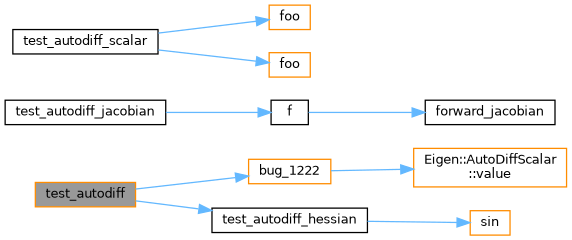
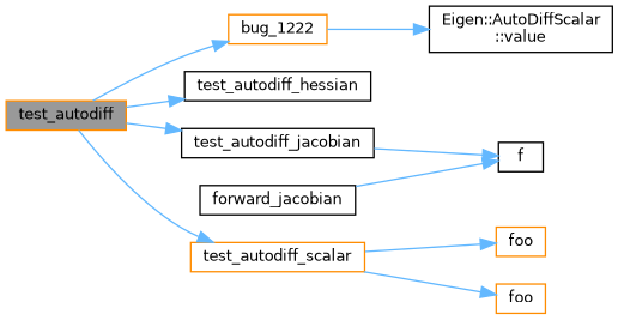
  digraph {
    rankdir=LR
    node [color=darkorange fillcolor=white fontname=Helvetica fontsize=10 shape=box style=filled]
    edge [color=steelblue1 fontname=Helvetica fontsize=10 labelfontname=Helvetica labelfontsize=10 style=solid]
    n1 [fillcolor=grey60 fontcolor=black height=0.2 label=test_autodiff width=0.4]
    n2 [height=0.2 label=bug_1222 width=0.4]
    n3 [color=black height=0.2 label=test_autodiff_hessian width=0.4]
    n4 [color=black height=0.2 label=test_autodiff_jacobian width=0.4]
-   n5 [color=black height=0.2 label=test_autodiff_scalar width=0.4]
-   n6 [height=0.2 label="Eigen::AutoDiffScalar\l::value" width=0.4]
-   n7 [height=0.2 label=sin width=0.4]
+   n5 [height=0.2 label=test_autodiff_scalar width=0.4]
+   n6 [color=black height=0.2 label="Eigen::AutoDiffScalar\l::value" width=0.4]
    n8 [color=black height=0.2 label=f width=0.4]
    n9 [height=0.2 label=foo width=0.4]
    n10 [height=0.2 label=foo width=0.4]
    n11 [color=black height=0.2 label=forward_jacobian width=0.4]
    n1 -> n2
    n1 -> n3
+   n1 -> n4
+   n1 -> n5
    n2 -> n6
-   n3 -> n7
    n4 -> n8
    n5 -> n9
    n5 -> n10
-   n8 -> n11
+   n11 -> n8
  }
